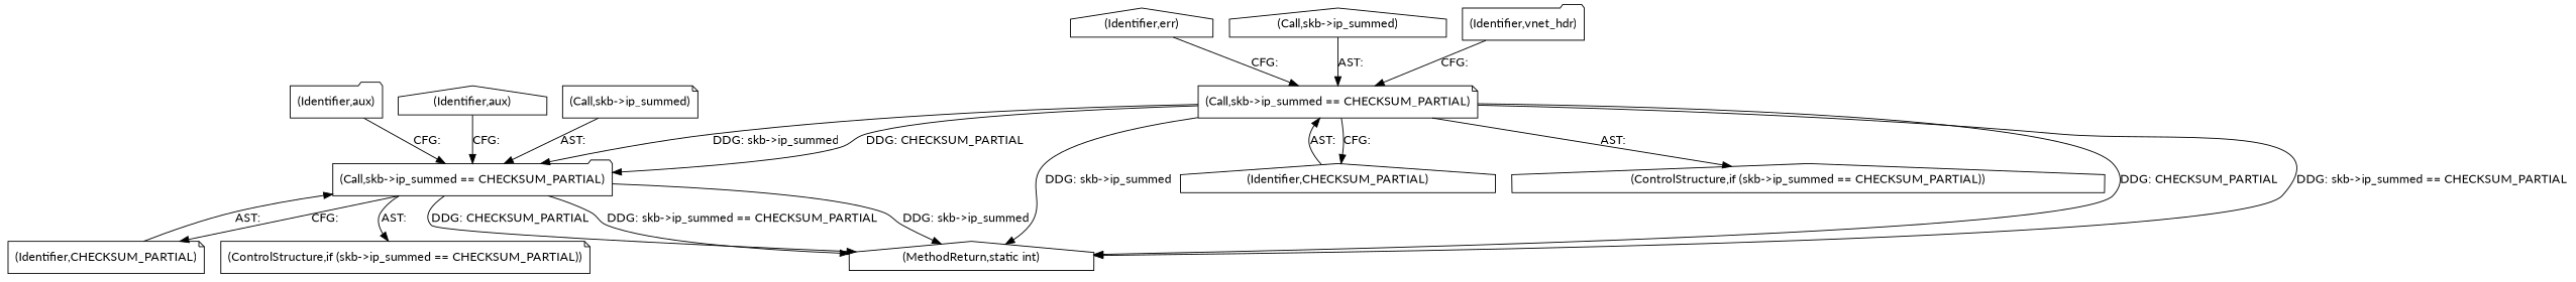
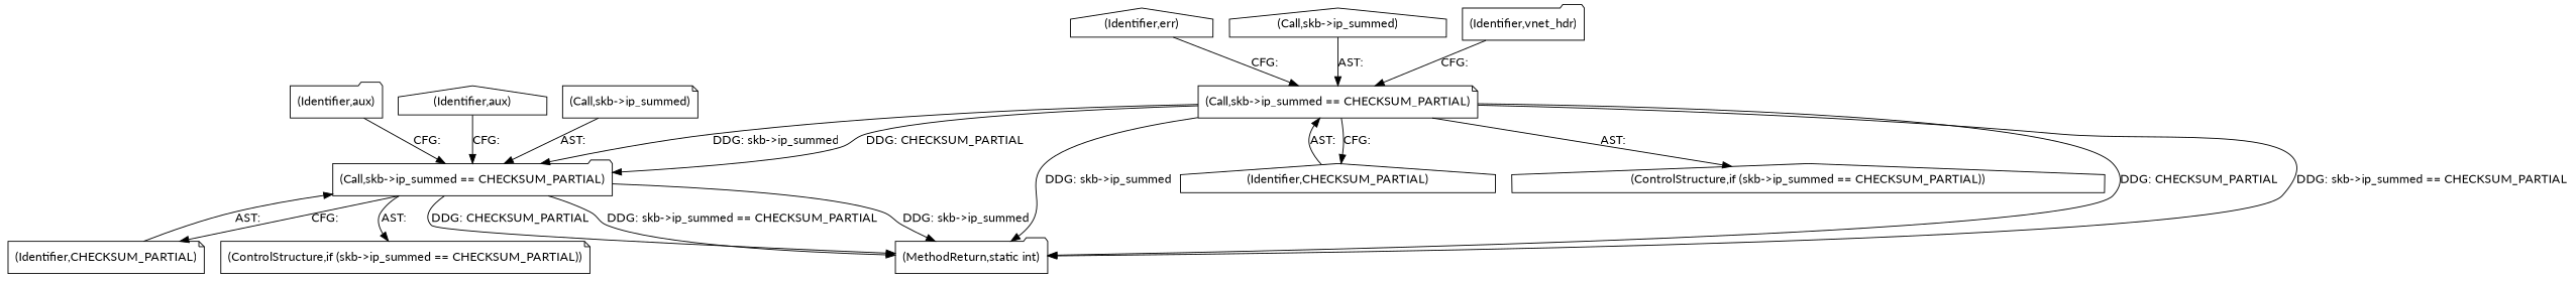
  digraph {
    fontname=Lato
    node [shape=house fontname=Lato]
    edge [fontname=Lato]
    n1 [label="(Call,skb->ip_summed == CHECKSUM_PARTIAL)" shape=folder]
-   n2 [label="(MethodReturn,static int)"]
+   n2 [label="(MethodReturn,static int)" shape=folder]
    n3 [label="(Identifier,CHECKSUM_PARTIAL)" shape=note]
    n4 [label="(ControlStructure,if (skb->ip_summed == CHECKSUM_PARTIAL))" shape=note]
    n5 [label="(Call,skb->ip_summed == CHECKSUM_PARTIAL)" shape=note]
    n6 [label="(Identifier,CHECKSUM_PARTIAL)"]
    n7 [label="(ControlStructure,if (skb->ip_summed == CHECKSUM_PARTIAL))"]
    n8 [label="(Call,skb->ip_summed)" shape=note]
    n9 [label="(Identifier,aux)" shape=folder]
    n10 [label="(Identifier,aux)"]
    n11 [label="(Identifier,err)"]
    n12 [label="(Call,skb->ip_summed)"]
    n13 [label="(Identifier,vnet_hdr)" shape=folder]
    n1 -> n2 [label="DDG: skb->ip_summed"]
    n1 -> n2 [label="DDG: CHECKSUM_PARTIAL"]
    n1 -> n2 [label="DDG: skb->ip_summed == CHECKSUM_PARTIAL"]
    n1 -> n3 [label="CFG: "]
    n1 -> n4 [label="AST: "]
    n3 -> n1 [label="AST: "]
    n5 -> n1 [label="DDG: skb->ip_summed"]
    n5 -> n1 [label="DDG: CHECKSUM_PARTIAL"]
    n5 -> n2 [label="DDG: CHECKSUM_PARTIAL"]
    n5 -> n2 [label="DDG: skb->ip_summed == CHECKSUM_PARTIAL"]
    n5 -> n2 [label="DDG: skb->ip_summed"]
    n5 -> n6 [label="CFG: "]
    n5 -> n7 [label="AST: "]
    n6 -> n5 [label="AST: "]
    n8 -> n1 [label="AST: "]
    n9 -> n1 [label="CFG: "]
    n10 -> n1 [label="CFG: "]
    n11 -> n5 [label="CFG: "]
    n12 -> n5 [label="AST: "]
    n13 -> n5 [label="CFG: "]
  }
